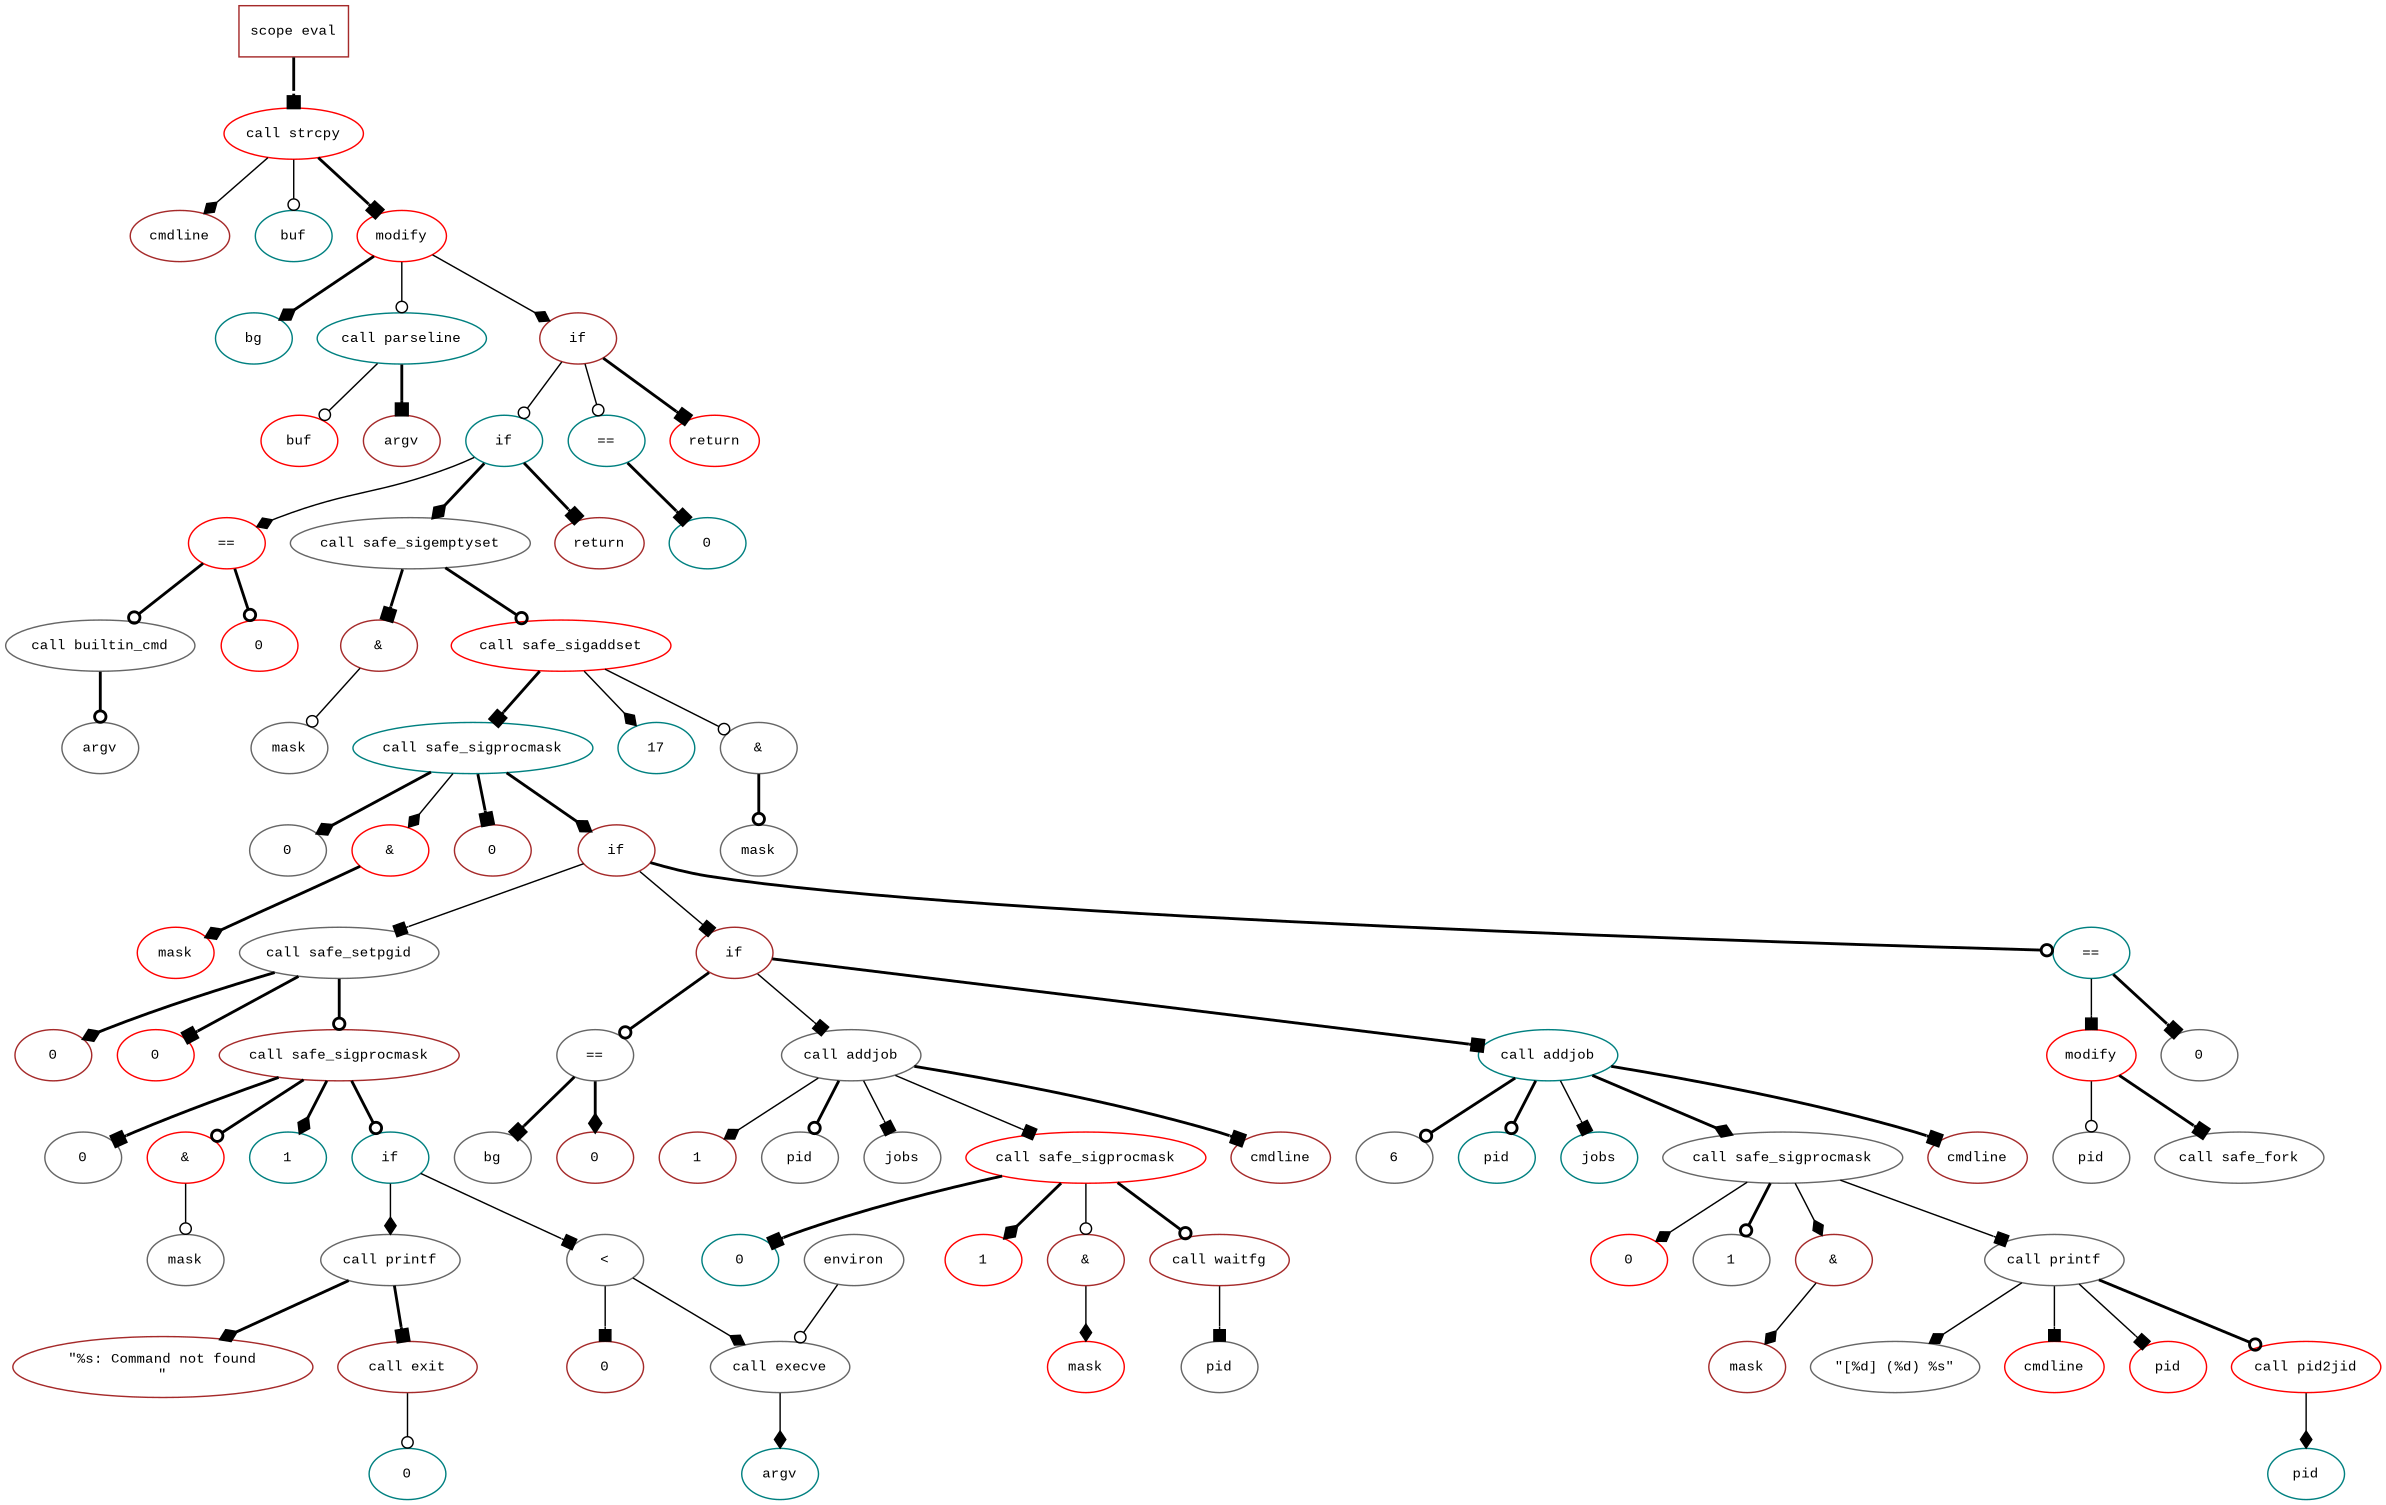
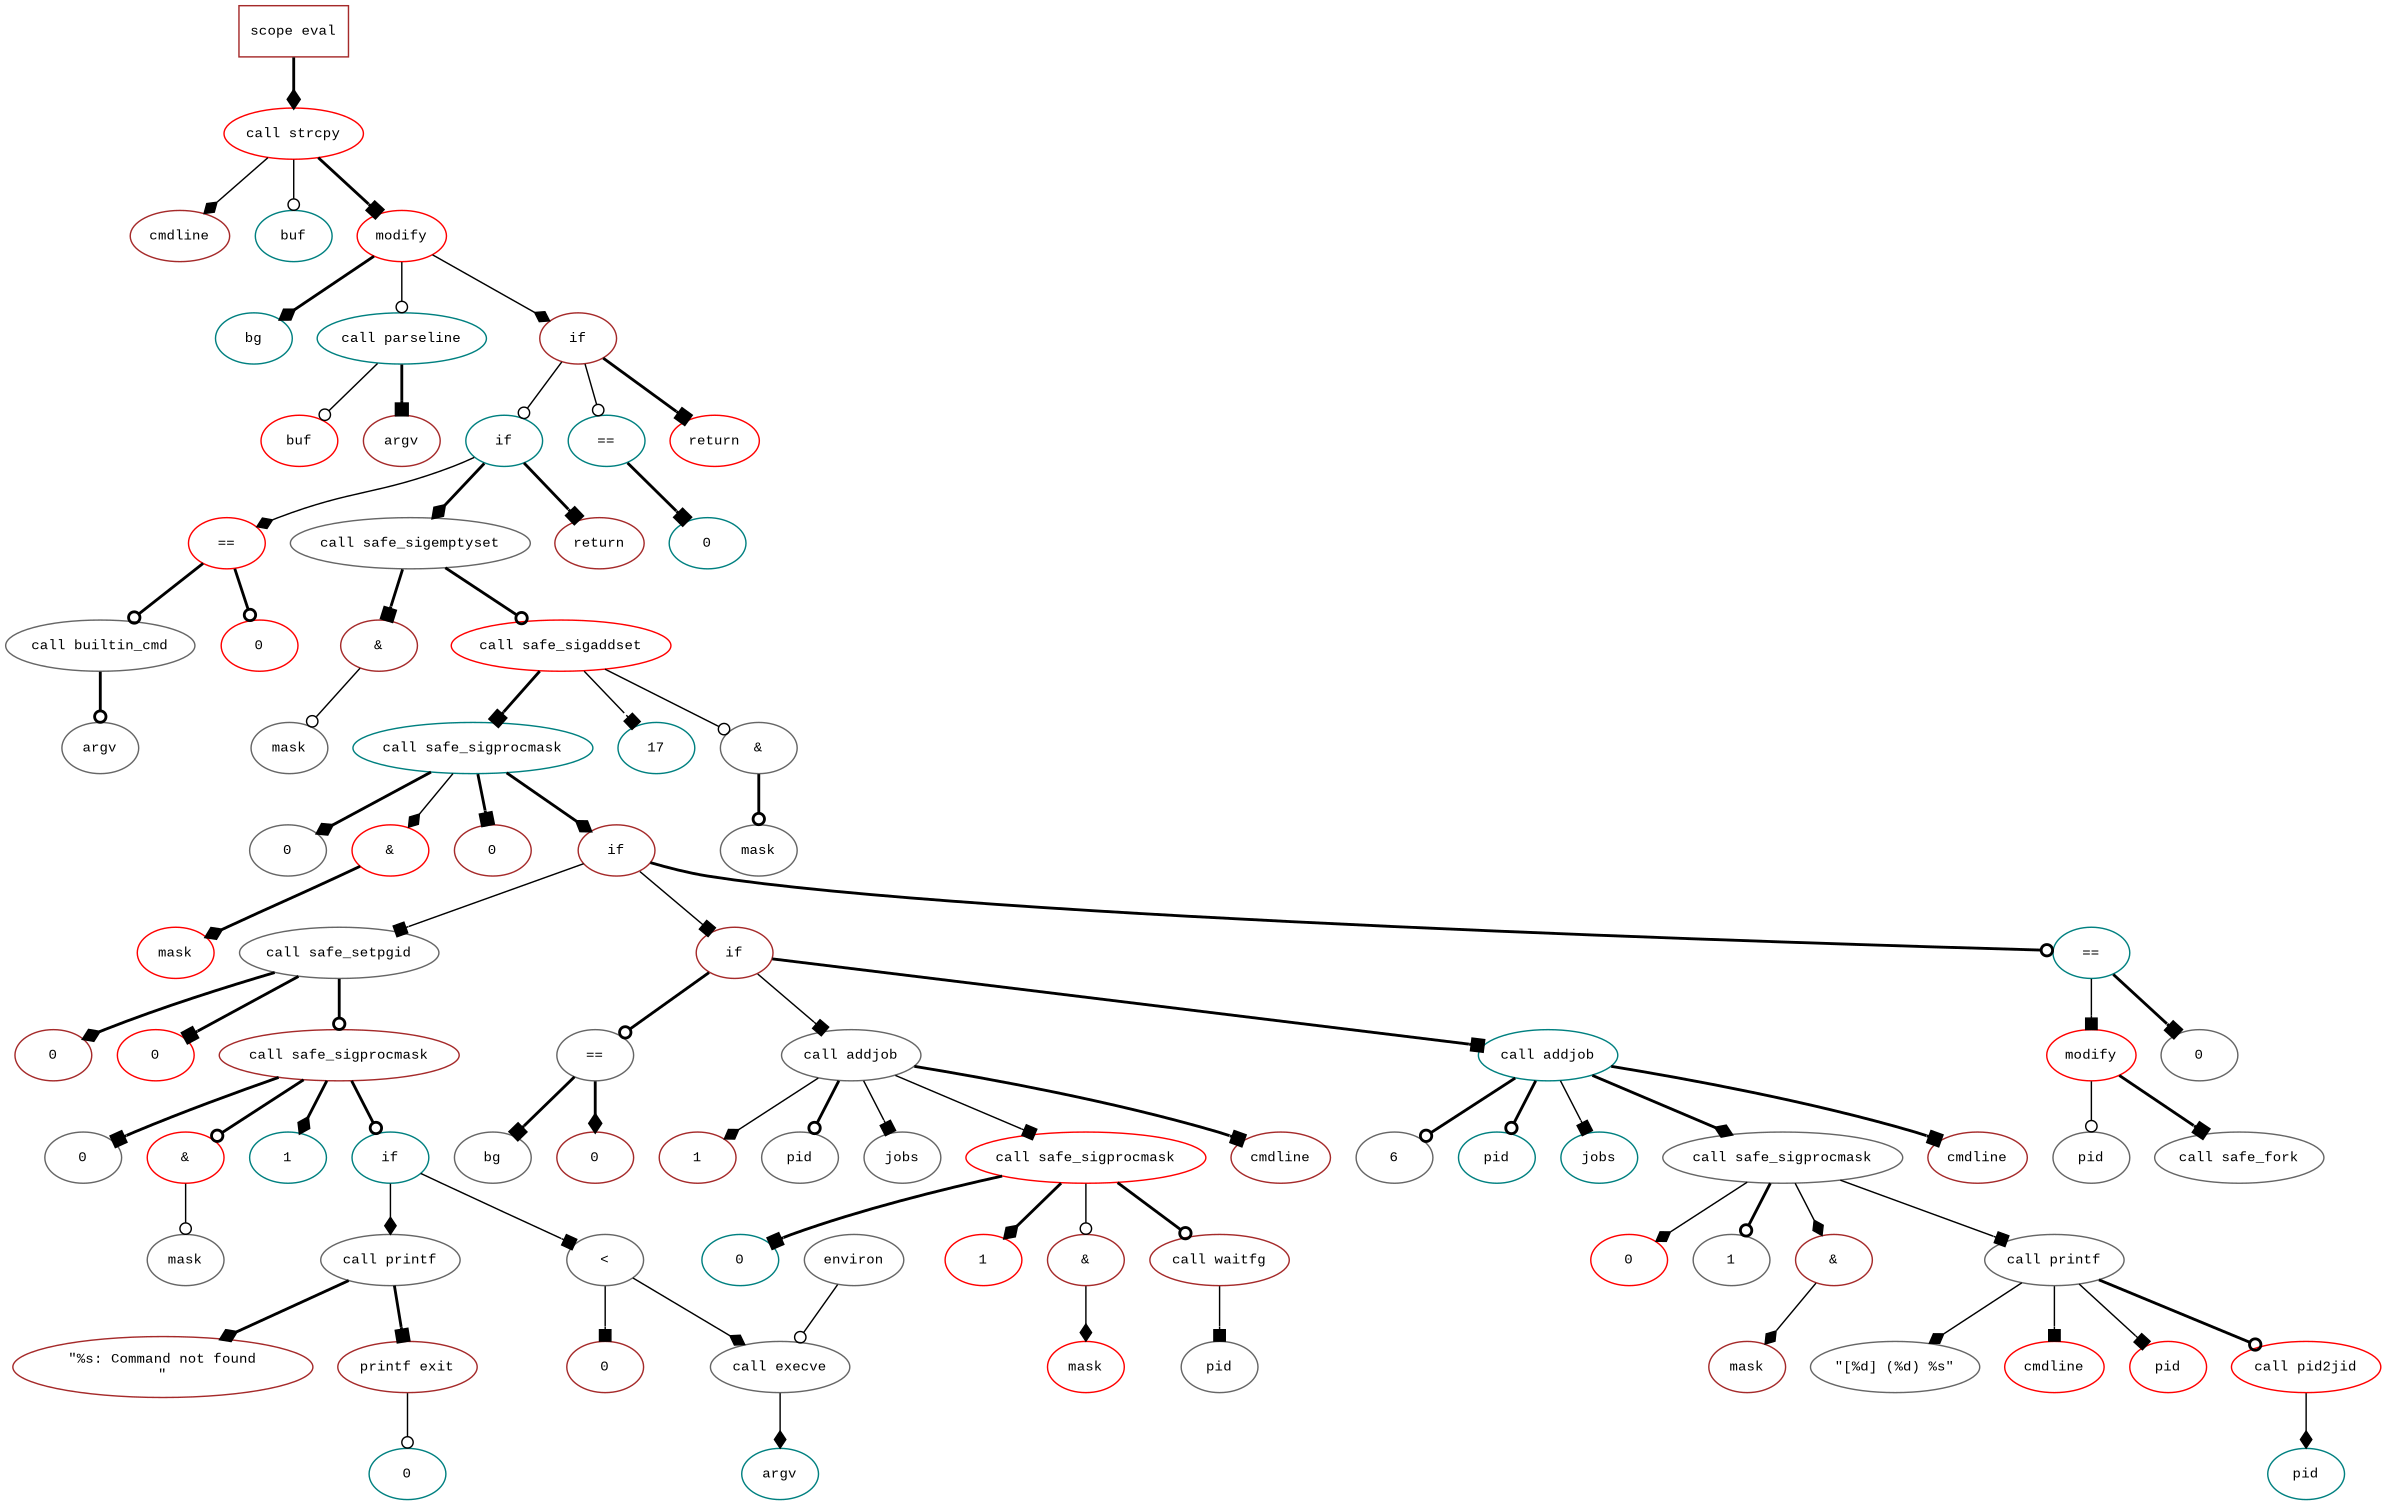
  digraph {
    fontname="Times New Roman"
    fontsize=10
    node [color=gray40 fontname="Courier New" fontsize=10 shape=ellipse]
    edge [arrowhead=box fontname="Times New Roman" fontsize=10 style=bold]
    n1 [color=brown label="scope eval" shape=box]
    n2 [color=red label="call strcpy"]
    n3 [color=brown label=cmdline]
    n4 [color=teal label=buf]
    n5 [color=red label=modify]
    n6 [color=teal label=bg]
    n7 [color=teal label="call parseline"]
    n8 [color=brown label=if]
    n9 [color=brown label=argv]
    n10 [color=red label=buf]
    n11 [color=teal label="=="]
    n12 [color=red label=return]
    n13 [color=teal label=if]
    n14 [color=teal label=0]
    n15 [color=red label="=="]
    n16 [label="call safe_sigemptyset"]
    n17 [color=brown label=return]
    n18 [label="call builtin_cmd"]
    n19 [color=red label=0]
    n20 [color=brown label="&"]
    n21 [color=red label="call safe_sigaddset"]
    n22 [label=argv]
    n23 [label=mask]
    n24 [color=teal label=17]
    n25 [label="&"]
    n26 [color=teal label="call safe_sigprocmask"]
    n27 [label=mask]
    n28 [label=0]
    n29 [color=red label="&"]
    n30 [color=brown label=0]
    n31 [color=brown label=if]
    n32 [color=red label=mask]
    n33 [color=teal label="=="]
    n34 [label="call safe_setpgid"]
    n35 [color=brown label=if]
    n36 [color=red label=modify]
    n37 [label=0]
    n38 [color=brown label=0]
    n39 [color=red label=0]
    n40 [color=brown label="call safe_sigprocmask"]
    n41 [label="=="]
    n42 [label="call addjob"]
    n43 [color=teal label="call addjob"]
    n44 [label=pid]
    n45 [label="call safe_fork"]
    n46 [label=0]
    n47 [color=red label="&"]
    n48 [color=teal label=1]
    n49 [color=teal label=if]
    n50 [label=mask]
    n51 [label="<"]
    n52 [label="call printf"]
    n53 [label="call execve"]
    n54 [color=brown label=0]
    n55 [color=brown label="\"%s: Command not found\n\""]
-   n56 [color=brown label="call exit"]
+   n56 [color=brown label="printf exit"]
    n57 [color=teal label=argv]
    n58 [label=environ]
    n59 [color=teal label=0]
    n60 [label=bg]
    n61 [color=brown label=0]
    n62 [color=brown label=cmdline]
    n63 [color=brown label=1]
    n64 [label=pid]
    n65 [label=jobs]
    n66 [color=red label="call safe_sigprocmask"]
    n67 [color=brown label=cmdline]
    n68 [label=6]
    n69 [color=teal label=pid]
    n70 [color=teal label=jobs]
    n71 [label="call safe_sigprocmask"]
    n72 [color=teal label=0]
    n73 [color=brown label="&"]
    n74 [color=red label=1]
    n75 [color=brown label="call waitfg"]
    n76 [color=red label=mask]
    n77 [label=pid]
    n78 [color=red label=0]
    n79 [color=brown label="&"]
    n80 [label=1]
    n81 [label="call printf"]
    n82 [color=brown label=mask]
    n83 [color=red label=cmdline]
    n84 [color=red label=pid]
    n85 [color=red label="call pid2jid"]
    n86 [label="\"[%d] (%d) %s\""]
    n87 [color=teal label=pid]
-   n1 -> n2
+   n1 -> n2 [arrowhead=diamond]
    n2 -> n3 [arrowhead=diamond style=solid]
    n2 -> n4 [arrowhead=odot style=solid]
    n2 -> n5
    n5 -> n6 [arrowhead=diamond]
    n5 -> n7 [arrowhead=odot style=solid]
    n5 -> n8 [arrowhead=diamond style=solid]
    n7 -> n9
    n7 -> n10 [arrowhead=odot style=solid]
    n8 -> n11 [arrowhead=odot style=solid]
    n8 -> n12
    n8 -> n13 [arrowhead=odot style=solid]
    n11 -> n14
    n13 -> n15 [arrowhead=diamond style=solid]
    n13 -> n16 [arrowhead=diamond]
    n13 -> n17
    n15 -> n18 [arrowhead=odot]
    n15 -> n19 [arrowhead=odot]
    n16 -> n20
    n16 -> n21 [arrowhead=odot]
    n18 -> n22 [arrowhead=odot]
    n20 -> n23 [arrowhead=odot style=solid]
-   n21 -> n24 [arrowhead=diamond style=solid]
+   n21 -> n24 [style=solid]
    n21 -> n25 [arrowhead=odot style=solid]
    n21 -> n26
    n25 -> n27 [arrowhead=odot]
    n26 -> n28 [arrowhead=diamond]
    n26 -> n29 [arrowhead=diamond style=solid]
    n26 -> n30
    n26 -> n31 [arrowhead=diamond]
    n29 -> n32 [arrowhead=diamond]
    n31 -> n33 [arrowhead=odot]
    n31 -> n34 [style=solid]
    n31 -> n35 [style=solid]
    n33 -> n36 [style=solid]
    n33 -> n37
    n34 -> n38 [arrowhead=diamond]
    n34 -> n39
    n34 -> n40 [arrowhead=odot]
    n35 -> n41 [arrowhead=odot]
    n35 -> n42 [style=solid]
    n35 -> n43
    n36 -> n44 [arrowhead=odot style=solid]
    n36 -> n45
    n40 -> n46
    n40 -> n47 [arrowhead=odot]
    n40 -> n48 [arrowhead=diamond]
    n40 -> n49 [arrowhead=odot]
    n41 -> n60
    n41 -> n61 [arrowhead=diamond]
    n42 -> n62
    n42 -> n63 [arrowhead=diamond style=solid]
    n42 -> n64 [arrowhead=odot]
    n42 -> n65 [style=solid]
    n42 -> n66 [style=solid]
    n43 -> n67
    n43 -> n68 [arrowhead=odot]
    n43 -> n69 [arrowhead=odot]
    n43 -> n70 [style=solid]
    n43 -> n71 [arrowhead=diamond]
    n47 -> n50 [arrowhead=odot style=solid]
    n49 -> n51 [style=solid]
    n49 -> n52 [arrowhead=diamond style=solid]
    n51 -> n53 [arrowhead=diamond style=solid]
    n51 -> n54 [style=solid]
    n52 -> n55 [arrowhead=diamond]
    n52 -> n56
    n53 -> n57 [arrowhead=diamond style=solid]
    n56 -> n59 [arrowhead=odot style=solid]
    n58 -> n53 [arrowhead=odot style=solid]
    n66 -> n72
    n66 -> n73 [arrowhead=odot style=solid]
    n66 -> n74 [arrowhead=diamond]
    n66 -> n75 [arrowhead=odot]
    n71 -> n78 [arrowhead=diamond style=solid]
    n71 -> n79 [arrowhead=diamond style=solid]
    n71 -> n80 [arrowhead=odot]
    n71 -> n81 [style=solid]
    n73 -> n76 [arrowhead=diamond style=solid]
    n75 -> n77 [style=solid]
    n79 -> n82 [arrowhead=diamond style=solid]
    n81 -> n83 [style=solid]
    n81 -> n84 [style=solid]
    n81 -> n85 [arrowhead=odot]
    n81 -> n86 [arrowhead=diamond style=solid]
    n85 -> n87 [arrowhead=diamond style=solid]
  }
